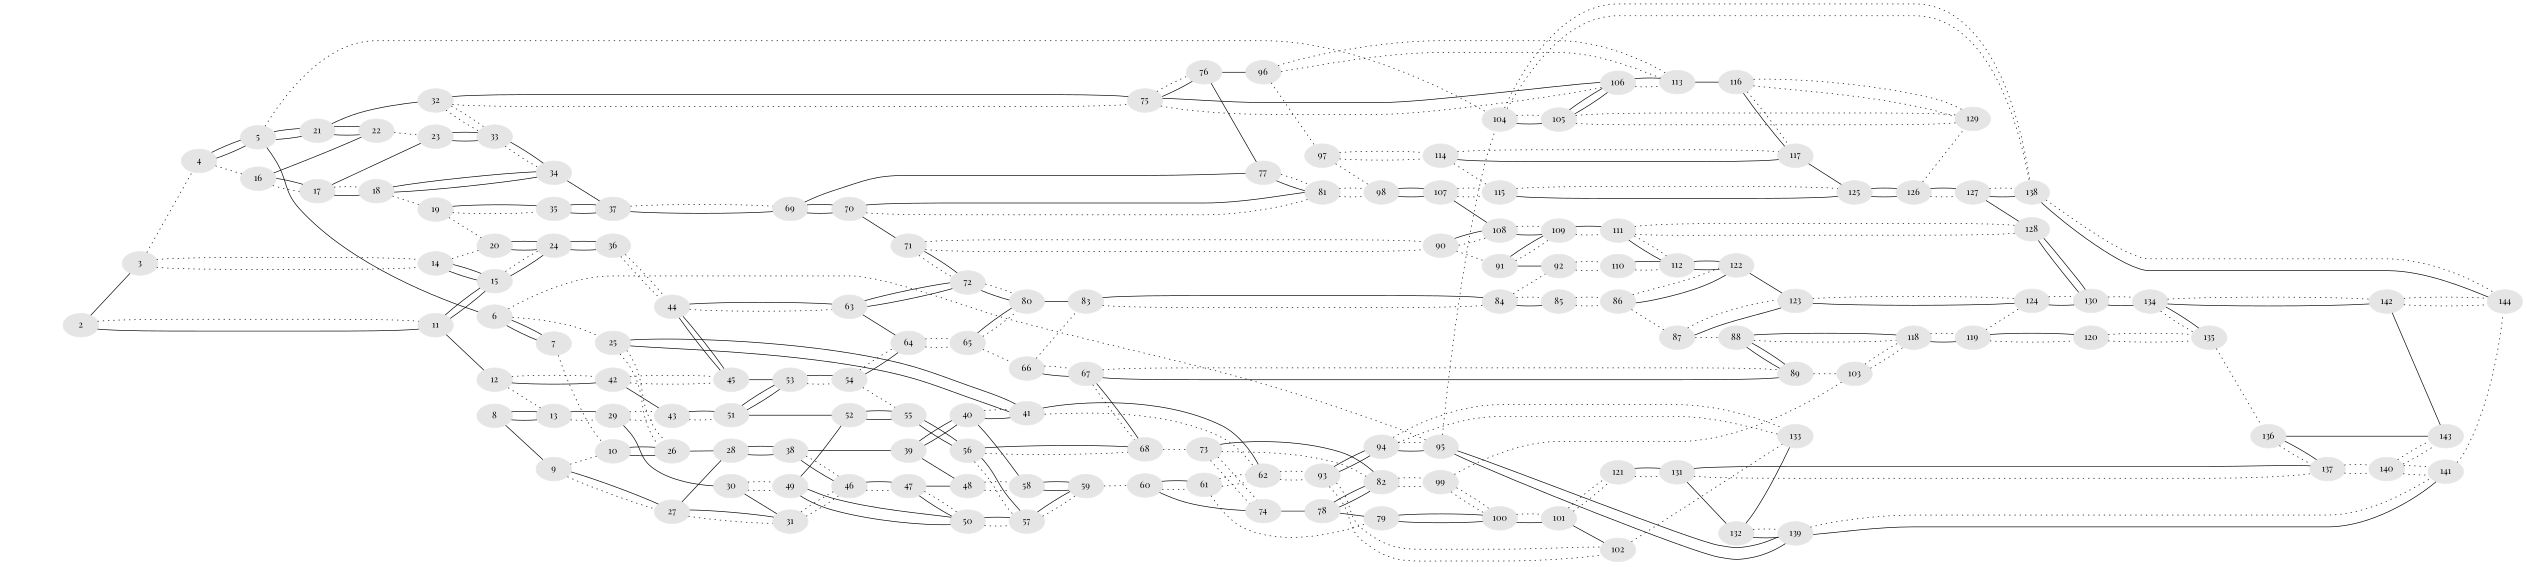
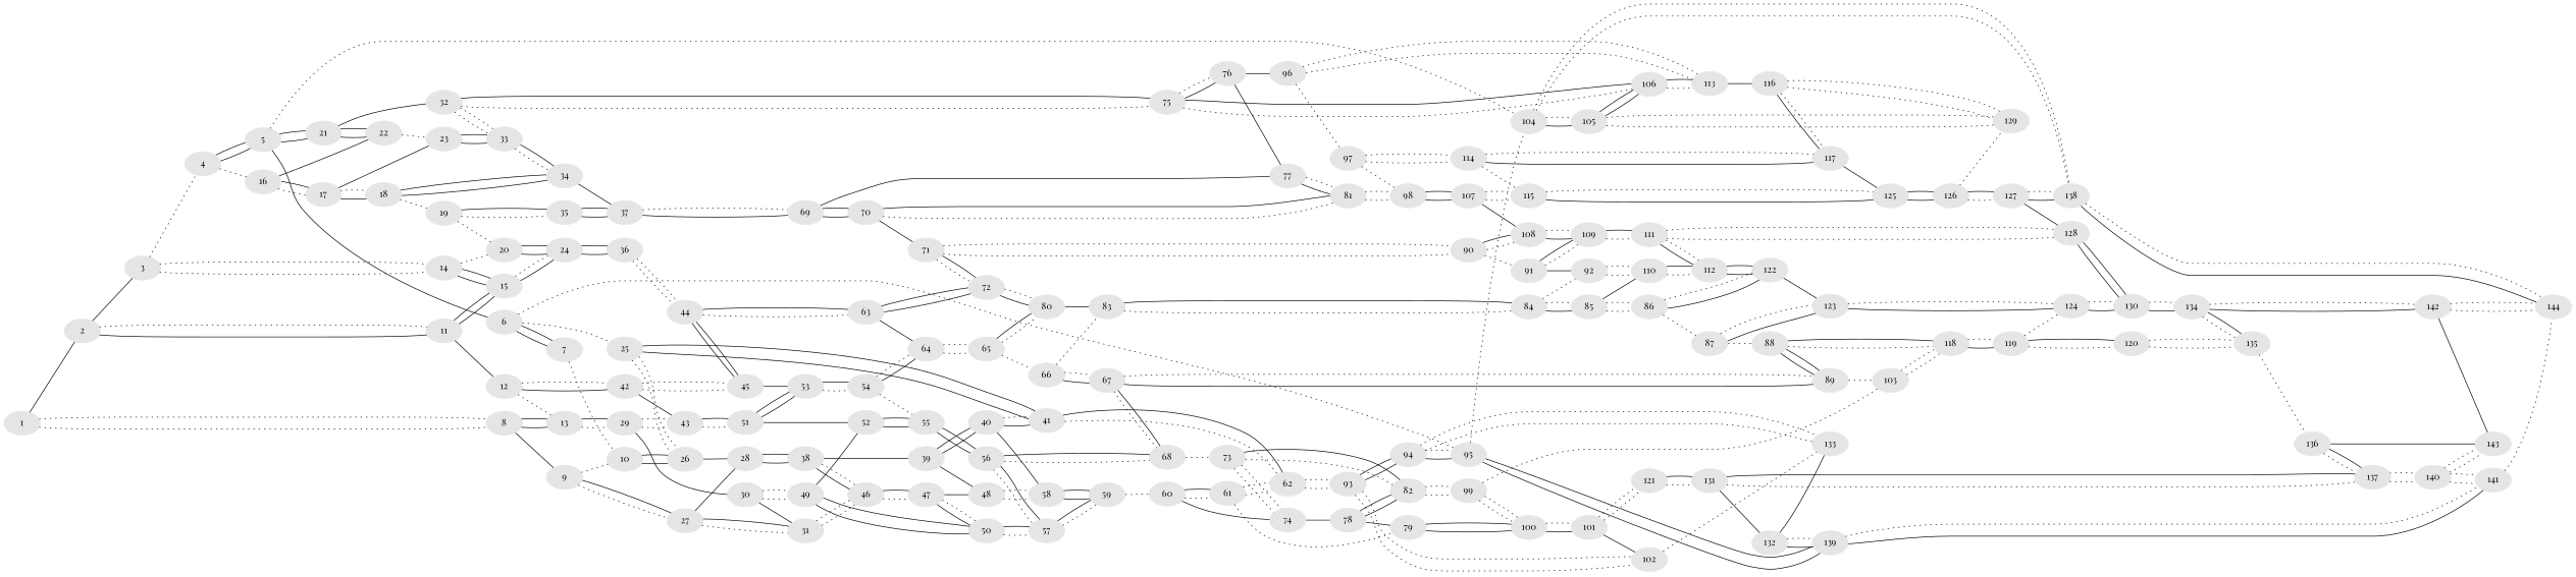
  graph {
    fontname="Playfair Display"
    rankdir=LR
    node [color=gray90 fontname="Playfair Display" style=filled]
    edge [fontname="Playfair Display" style=solid]
+   1
    2
    8
    3
    11
    9
    13
    4
    14
    12
    15
    5
    16
    20
    6
    21
    104
    17
    22
    7
    25
    95
    32
    105
    138
    10
    26
    41
    139
    27
    29
    28
    31
    42
    24
    43
    45
    30
    36
    18
    23
    19
    34
    33
    35
    37
    75
    44
    62
    38
    46
    39
    49
    51
    50
    52
    47
    76
    106
    69
    63
    70
    77
    40
    48
    58
    59
    93
    53
    64
    72
    54
    57
    55
    56
    65
    68
    73
    60
    61
    74
    79
    78
    100
    94
    102
    80
    66
    67
    83
    89
    84
    103
    82
    71
    81
    90
    98
    91
    108
    99
    96
    113
    97
    101
    107
    85
    92
    86
    110
    87
    122
    112
    88
    123
    118
    124
    119
    109
    111
    133
    141
    114
    116
    115
    117
    121
    131
    129
    144
    125
    128
    130
    126
    120
    135
    136
    132
    137
    134
    127
    142
    140
    143
+   1 -- 2
+   1 -- 8 [style=dotted]
+   1 -- 8 [style=dotted]
    2 -- 3
    2 -- 11
    2 -- 11 [style=dotted]
    8 -- 9
    8 -- 13
    8 -- 13
    3 -- 4 [style=dotted]
    3 -- 14 [style=dotted]
    3 -- 14 [style=dotted]
    11 -- 12
    11 -- 15
    11 -- 15
    9 -- 10 [style=dotted]
    9 -- 27 [style=dotted]
    9 -- 27
    13 -- 29 [style=dotted]
    13 -- 29
    4 -- 5
    4 -- 5
    4 -- 16 [style=dotted]
    14 -- 15
    14 -- 15
    14 -- 20 [style=dotted]
    12 -- 13 [style=dotted]
    12 -- 42
    12 -- 42 [style=dotted]
    15 -- 24
    15 -- 24 [style=dotted]
    5 -- 6
    5 -- 21
    5 -- 21
    5 -- 104 [style=dotted]
    16 -- 17 [style=dotted]
    16 -- 17
    16 -- 22
    20 -- 24
    20 -- 24
    6 -- 7
    6 -- 7
    6 -- 25 [style=dotted]
    6 -- 95 [style=dotted]
    21 -- 22
    21 -- 22
    21 -- 32
    104 -- 105
    104 -- 105 [style=dotted]
    104 -- 138 [style=dotted]
    104 -- 138 [style=dotted]
    17 -- 18
    17 -- 18 [style=dotted]
    17 -- 23
    22 -- 23 [style=dotted]
    7 -- 10 [style=dotted]
    25 -- 26 [style=dotted]
    25 -- 26 [style=dotted]
    25 -- 41
    25 -- 41
    95 -- 104 [style=dotted]
    95 -- 139
    95 -- 139
    32 -- 33 [style=dotted]
    32 -- 33 [style=dotted]
    32 -- 75 [style=dotted]
    32 -- 75
    105 -- 106
    105 -- 106
    105 -- 129 [style=dotted]
    105 -- 129 [style=dotted]
    138 -- 144
    138 -- 144 [style=dotted]
    10 -- 26
    10 -- 26
    26 -- 28
    41 -- 62 [style=dotted]
    41 -- 62
    139 -- 141
    139 -- 141 [style=dotted]
    27 -- 28
    27 -- 31 [style=dotted]
    27 -- 31
    29 -- 43 [style=dotted]
    29 -- 43 [style=dotted]
    29 -- 30
    28 -- 38
    28 -- 38
    31 -- 46 [style=dotted]
    31 -- 46 [style=dotted]
    42 -- 43
    42 -- 45 [style=dotted]
    42 -- 45 [style=dotted]
    24 -- 36
    24 -- 36
    43 -- 51 [style=dotted]
    43 -- 51
    45 -- 53
    30 -- 31
    30 -- 49 [style=dotted]
    30 -- 49 [style=dotted]
    36 -- 44 [style=dotted]
    36 -- 44 [style=dotted]
    18 -- 19 [style=dotted]
    18 -- 34
    18 -- 34
    23 -- 33
    23 -- 33
    19 -- 20 [style=dotted]
    19 -- 35 [style=dotted]
    19 -- 35
    34 -- 37
    33 -- 34 [style=dotted]
    33 -- 34
    35 -- 37
    35 -- 37
    37 -- 69
    37 -- 69 [style=dotted]
    75 -- 76
    75 -- 76 [style=dotted]
    75 -- 106 [style=dotted]
    75 -- 106
    44 -- 45
    44 -- 45
    44 -- 63 [style=dotted]
    44 -- 63
    62 -- 93 [style=dotted]
    62 -- 93 [style=dotted]
    38 -- 46
    38 -- 46 [style=dotted]
    38 -- 39
    46 -- 47 [style=dotted]
    46 -- 47
    39 -- 40
    39 -- 40
    39 -- 48
    49 -- 50
    49 -- 50
    49 -- 52
    51 -- 52
    51 -- 53
    51 -- 53
    50 -- 57 [style=dotted]
    50 -- 57
    52 -- 55
    52 -- 55
    47 -- 50
    47 -- 50 [style=dotted]
    47 -- 48
    76 -- 77
    76 -- 96
    106 -- 113 [style=dotted]
    106 -- 113
    69 -- 70
    69 -- 70
    69 -- 77
    63 -- 64
    63 -- 72
    63 -- 72
    70 -- 71
    70 -- 81 [style=dotted]
    70 -- 81
    77 -- 81
    77 -- 81 [style=dotted]
    40 -- 41
    40 -- 41 [style=dotted]
    40 -- 58
    48 -- 58 [style=dotted]
    48 -- 58 [style=dotted]
    58 -- 59
    58 -- 59
    59 -- 60 [style=dotted]
    93 -- 94
    93 -- 94
    93 -- 102 [style=dotted]
    93 -- 102 [style=dotted]
    53 -- 54 [style=dotted]
    53 -- 54
    64 -- 65 [style=dotted]
    64 -- 65 [style=dotted]
    72 -- 80
    72 -- 80 [style=dotted]
    54 -- 64
    54 -- 64 [style=dotted]
    54 -- 55 [style=dotted]
    57 -- 59 [style=dotted]
    57 -- 59
    55 -- 56
    55 -- 56
    56 -- 57 [style=dotted]
    56 -- 57
    56 -- 68 [style=dotted]
    56 -- 68
    65 -- 80 [style=dotted]
    65 -- 80
    65 -- 66 [style=dotted]
    68 -- 73 [style=dotted]
    73 -- 74 [style=dotted]
    73 -- 74 [style=dotted]
    73 -- 82 [style=dotted]
    73 -- 82
    60 -- 61 [style=dotted]
    60 -- 61
    60 -- 74
    61 -- 62 [style=dotted]
    61 -- 62 [style=dotted]
    61 -- 79 [style=dotted]
    74 -- 78
    79 -- 100
    79 -- 100
    78 -- 79
    78 -- 82
    78 -- 82
    100 -- 101
    100 -- 101 [style=dotted]
    94 -- 95
    94 -- 95 [style=dotted]
    94 -- 133 [style=dotted]
    94 -- 133 [style=dotted]
    102 -- 133 [style=dotted]
    80 -- 83
    66 -- 67
    66 -- 67 [style=dotted]
    66 -- 83 [style=dotted]
    67 -- 68 [style=dotted]
    67 -- 68
    67 -- 89
    67 -- 89 [style=dotted]
    83 -- 84 [style=dotted]
    83 -- 84
    89 -- 103 [style=dotted]
    84 -- 85
    84 -- 85 [style=dotted]
    84 -- 92 [style=dotted]
    103 -- 118 [style=dotted]
    103 -- 118 [style=dotted]
    82 -- 99 [style=dotted]
    82 -- 99 [style=dotted]
    71 -- 72 [style=dotted]
    71 -- 72
    71 -- 90 [style=dotted]
    71 -- 90 [style=dotted]
    81 -- 98 [style=dotted]
    81 -- 98 [style=dotted]
    90 -- 91 [style=dotted]
    90 -- 108 [style=dotted]
    90 -- 108
    98 -- 107
    98 -- 107
    91 -- 92
    91 -- 109 [style=dotted]
    91 -- 109
    108 -- 109
    108 -- 109 [style=dotted]
    99 -- 100 [style=dotted]
    99 -- 100 [style=dotted]
    99 -- 103 [style=dotted]
    96 -- 113 [style=dotted]
    96 -- 113 [style=dotted]
    96 -- 97 [style=dotted]
    113 -- 116
    97 -- 98 [style=dotted]
    97 -- 114 [style=dotted]
    97 -- 114 [style=dotted]
    101 -- 102
    101 -- 121 [style=dotted]
    101 -- 121 [style=dotted]
    107 -- 108
    107 -- 115 [style=dotted]
    107 -- 115 [style=dotted]
    85 -- 86 [style=dotted]
    85 -- 86 [style=dotted]
+   85 -- 110
    92 -- 110 [style=dotted]
    92 -- 110 [style=dotted]
    86 -- 87 [style=dotted]
    86 -- 122
    86 -- 122 [style=dotted]
    110 -- 112 [style=dotted]
    110 -- 112
    87 -- 88 [style=dotted]
    87 -- 123
    87 -- 123 [style=dotted]
    122 -- 123
    112 -- 122
    112 -- 122
    88 -- 89
    88 -- 89
    88 -- 118 [style=dotted]
    88 -- 118
    123 -- 124
    123 -- 124 [style=dotted]
    118 -- 119
    118 -- 119 [style=dotted]
    124 -- 130
    124 -- 130 [style=dotted]
    119 -- 124 [style=dotted]
    119 -- 120 [style=dotted]
    119 -- 120
    109 -- 111 [style=dotted]
    109 -- 111
    111 -- 112
    111 -- 112 [style=dotted]
    111 -- 128 [style=dotted]
    111 -- 128 [style=dotted]
    141 -- 144 [style=dotted]
    114 -- 115 [style=dotted]
    114 -- 117
    114 -- 117 [style=dotted]
    116 -- 117
    116 -- 117 [style=dotted]
    116 -- 129 [style=dotted]
    116 -- 129 [style=dotted]
    115 -- 125
    115 -- 125 [style=dotted]
    117 -- 125
    121 -- 131 [style=dotted]
    121 -- 131
    131 -- 132
    131 -- 137 [style=dotted]
    131 -- 137
    125 -- 126
    125 -- 126
    128 -- 130
    128 -- 130
    130 -- 134
    130 -- 134 [style=dotted]
    126 -- 129 [style=dotted]
    126 -- 127 [style=dotted]
    126 -- 127
    120 -- 135 [style=dotted]
    120 -- 135 [style=dotted]
    135 -- 136 [style=dotted]
    136 -- 137 [style=dotted]
    136 -- 137
    136 -- 143
    132 -- 139
    132 -- 139 [style=dotted]
    132 -- 133
    137 -- 140 [style=dotted]
    137 -- 140 [style=dotted]
    134 -- 135 [style=dotted]
    134 -- 135
    134 -- 142
    134 -- 142 [style=dotted]
    127 -- 138
    127 -- 138 [style=dotted]
    127 -- 128
    142 -- 144 [style=dotted]
    142 -- 144 [style=dotted]
    142 -- 143
    140 -- 141 [style=dotted]
    140 -- 141 [style=dotted]
    140 -- 143 [style=dotted]
    140 -- 143 [style=dotted]
  }
